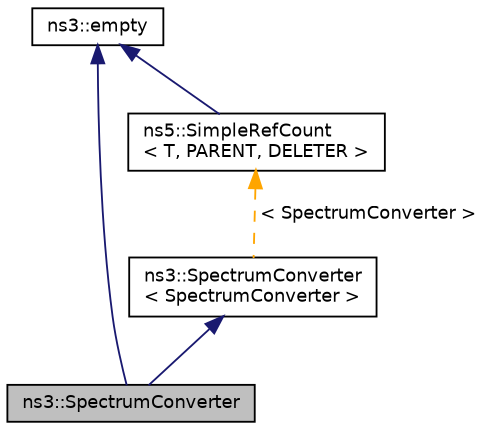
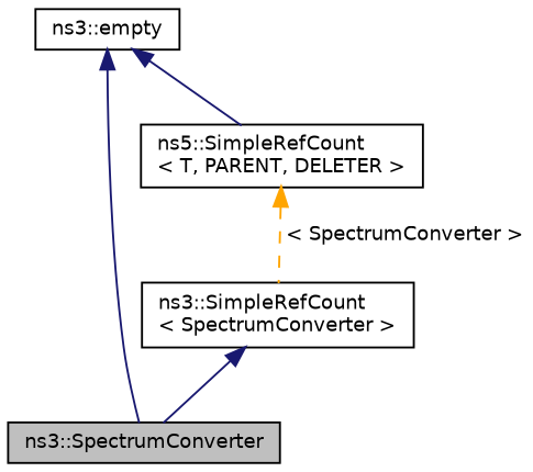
  digraph {
    node [color=black fillcolor=white fontname=Helvetica fontsize=10 shape=record style=filled]
    edge [color=midnightblue dir=back fontname=Helvetica fontsize=10 labelfontname=Helvetica labelfontsize=10 style=solid]
    n1 [fillcolor=grey75 fontcolor=black height=0.2 label="ns3::SpectrumConverter" width=0.4]
-   n2 [height=0.2 label="ns3::SpectrumConverter\l\< SpectrumConverter \>" width=0.4]
+   n2 [height=0.2 label="ns3::SimpleRefCount\l\< SpectrumConverter \>" width=0.4]
    n3 [height=0.2 label="ns3::empty" width=0.4]
    n4 [height=0.2 label="ns5::SimpleRefCount\l\< T, PARENT, DELETER \>" width=0.4]
    n2 -> n1
    n3 -> n1
    n3 -> n4
    n4 -> n2 [color=orange label=" \< SpectrumConverter \>" style=dashed]
  }
